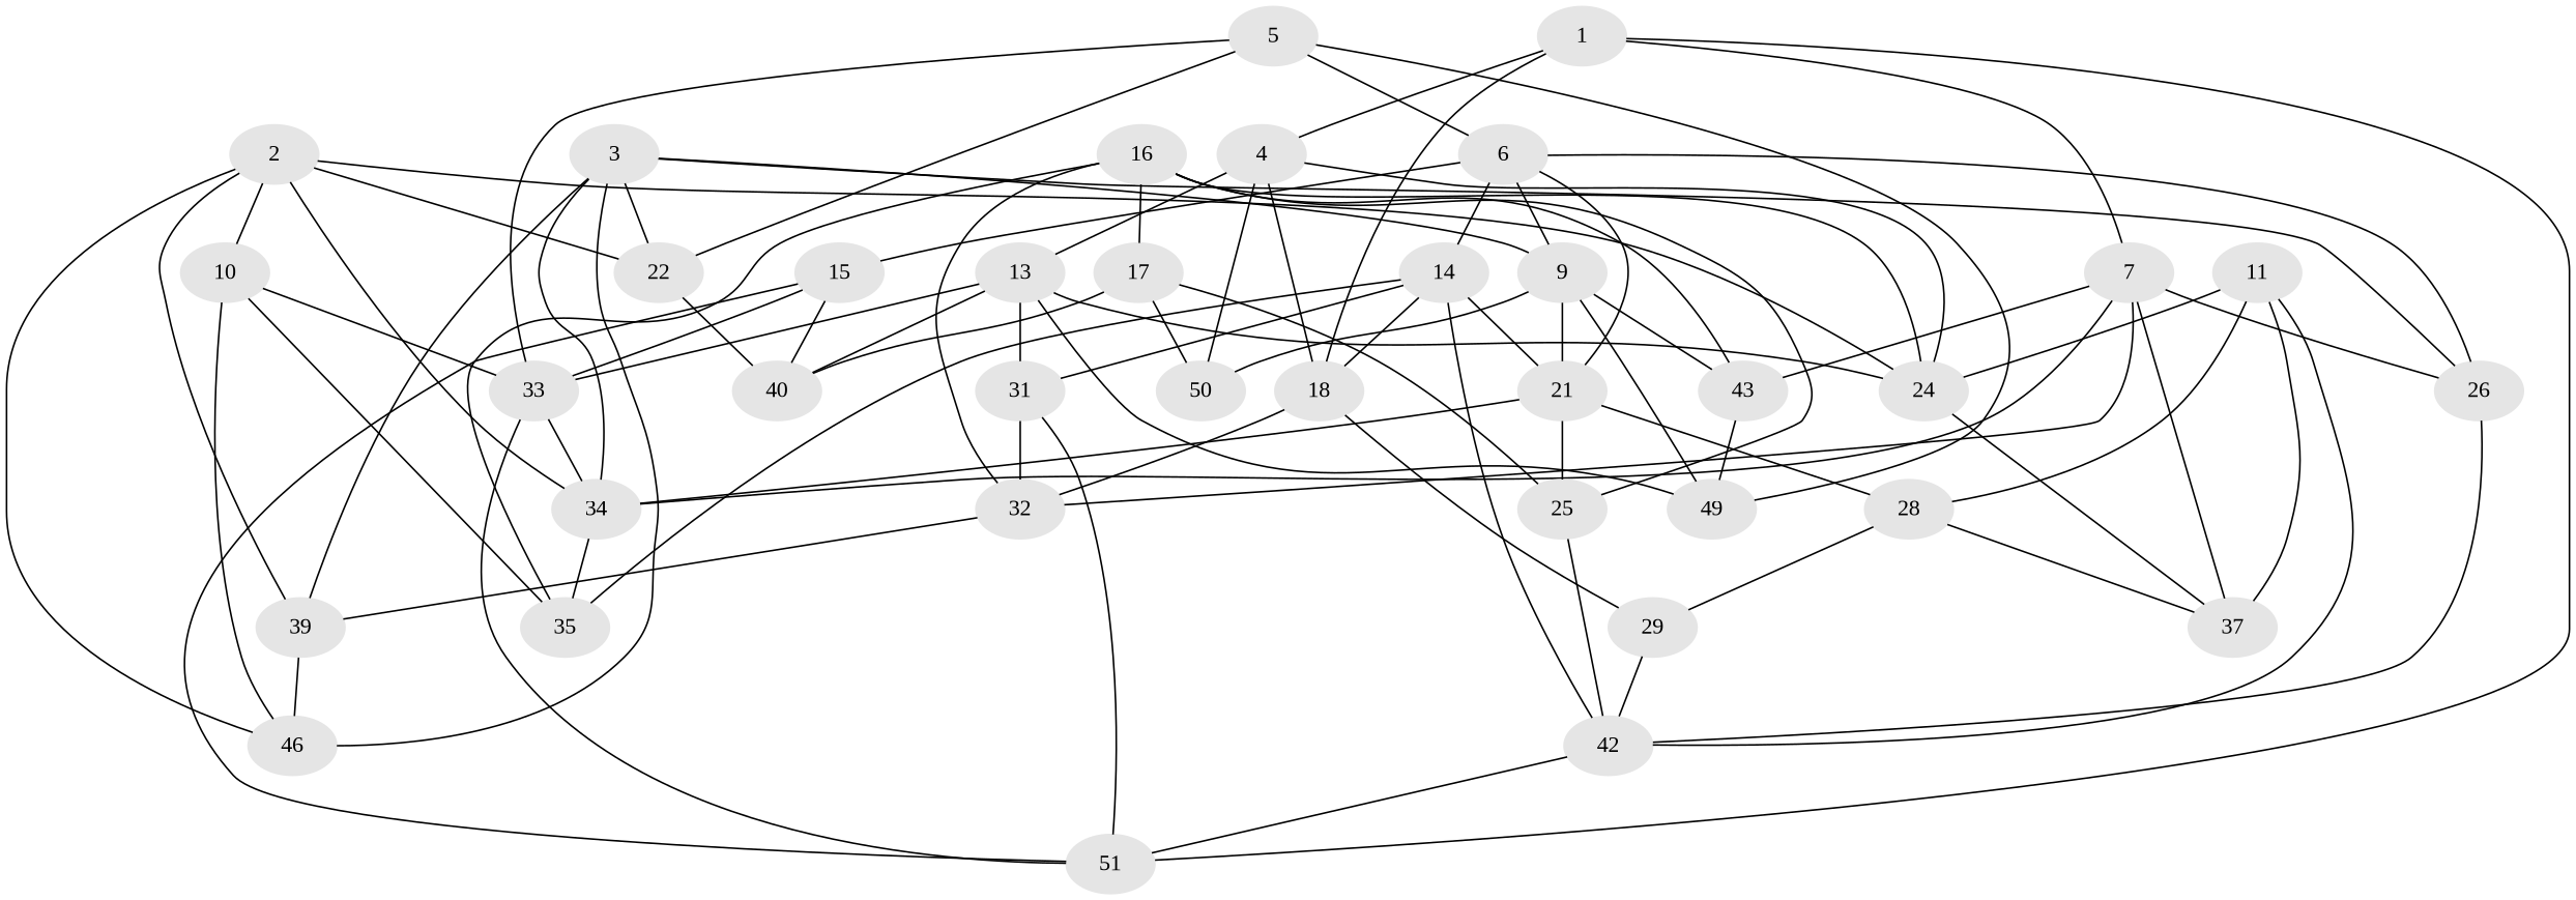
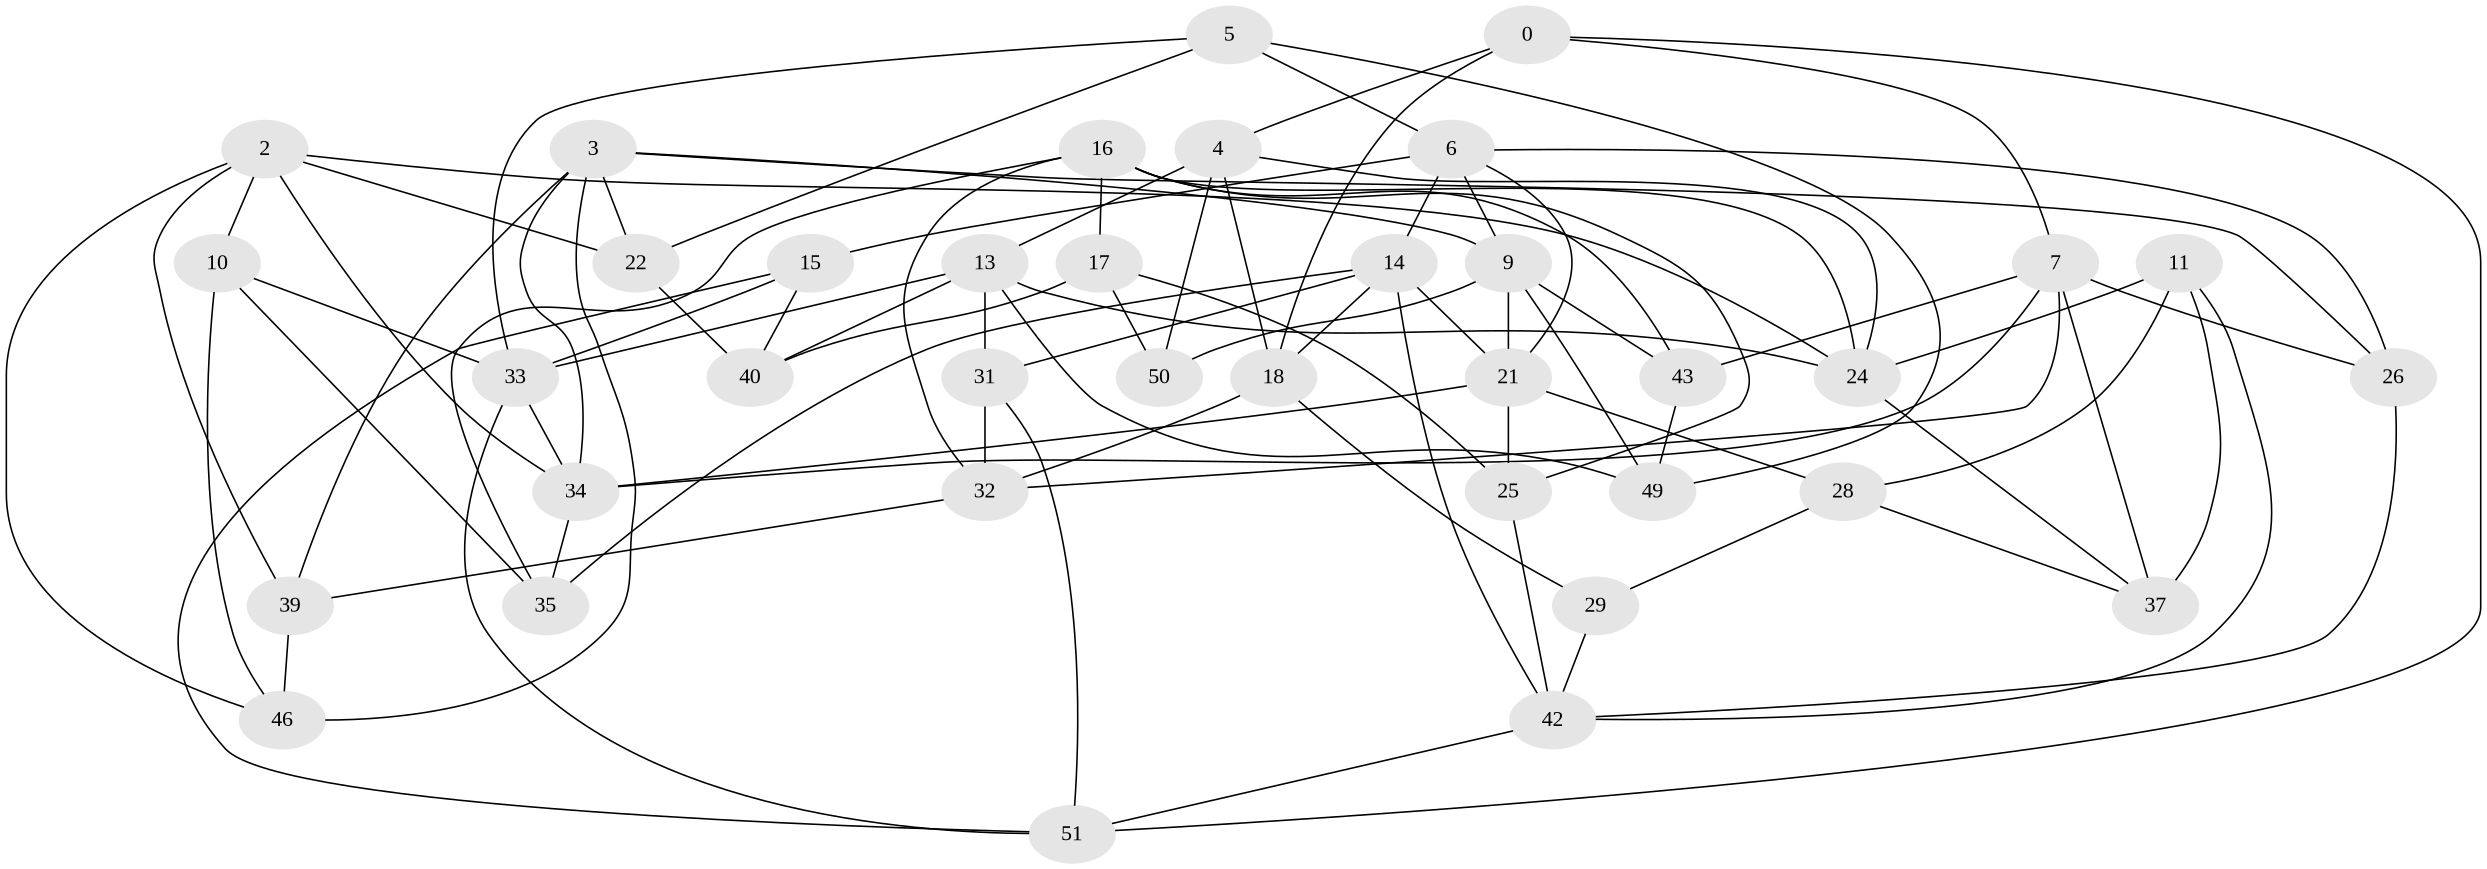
  graph {
    fontname="Liberation Serif"
    node [color=gray90 fontname="Liberation Serif" style=filled]
    edge [fontname="Liberation Serif"]
    4 [super="+8"]
    18 [super="+30"]
    24 [super="+45"]
    13 [super="+28"]
    50
-   1
+   1 [label=0]
    7 [super="+23"]
    51
    34 [super="+36"]
    26
    32 [super="+47"]
    37
    43
    29
    2 [super="+12"]
    10
    22
    39
    46
    33 [super="+53"]
    35
    40
    3 [super="+41"]
    9 [super="+38"]
    49
    21 [super="+52"]
    42 [super="+48"]
    31
    6 [super="+19"]
    14 [super="+44"]
    15
    5
    n33 [label=28]
    25
    11
    16 [super="+20"]
    17
    4 -- 18
    4 -- 24
    4 -- 13
    4 -- 50 [weight=2]
    18 -- 32 [weight=2]
    18 -- 29
    24 -- 37
    13 -- 24
    13 -- 33
    13 -- 40
    13 -- 49
    13 -- 31
    1 -- 4
    1 -- 18
    1 -- 7
    1 -- 51
    7 -- 34
    7 -- 26
    7 -- 32
    7 -- 37
    7 -- 43
    34 -- 35
    26 -- 42
    32 -- 39
    43 -- 49
    29 -- 42
    2 -- 24
    2 -- 34
    2 -- 10
    2 -- 22
    2 -- 39
    2 -- 46
    10 -- 46
    10 -- 33
    10 -- 35
    22 -- 40
    39 -- 46
    33 -- 51
    33 -- 34
    3 -- 34
    3 -- 26
    3 -- 22
    3 -- 39
    3 -- 46
    3 -- 9
    9 -- 50
    9 -- 43
    9 -- 49
    9 -- 21
    21 -- 34
    21 -- n33
    21 -- 25
    42 -- 51
    31 -- 51
    31 -- 32
    6 -- 26
    6 -- 9
    6 -- 21
    6 -- 14
    6 -- 15
    14 -- 18
    14 -- 35
    14 -- 21
    14 -- 42
    14 -- 31
    15 -- 51
    15 -- 33
    15 -- 40
    5 -- 22
    5 -- 33
    5 -- 49
    5 -- 6
    n33 -- 37
    n33 -- 29
    25 -- 42
    11 -- 24
    11 -- 37
    11 -- 42
    11 -- n33
    16 -- 24
    16 -- 32
    16 -- 43
    16 -- 35
    16 -- 25
    16 -- 17
    17 -- 50
    17 -- 40
    17 -- 25
  }
